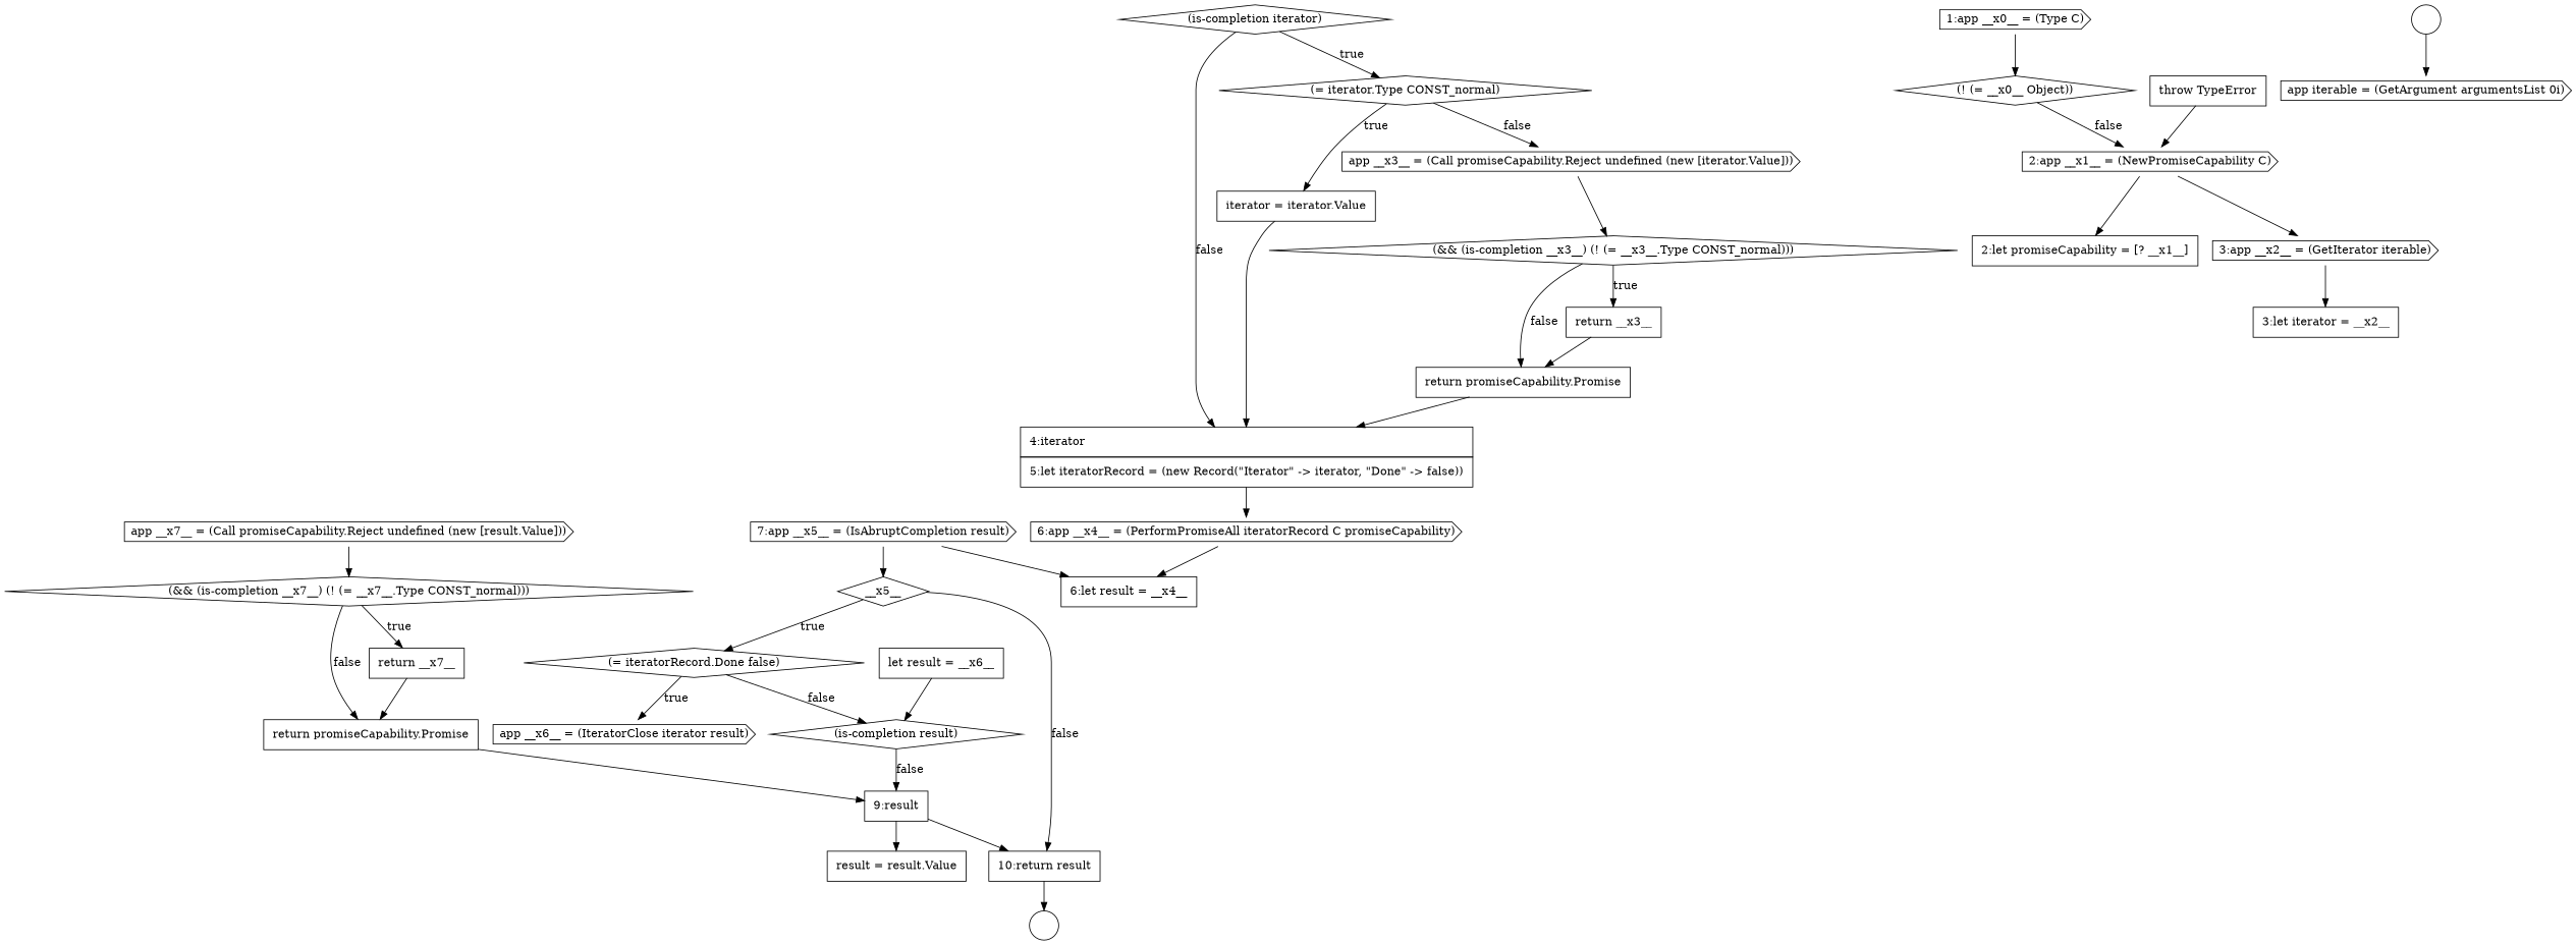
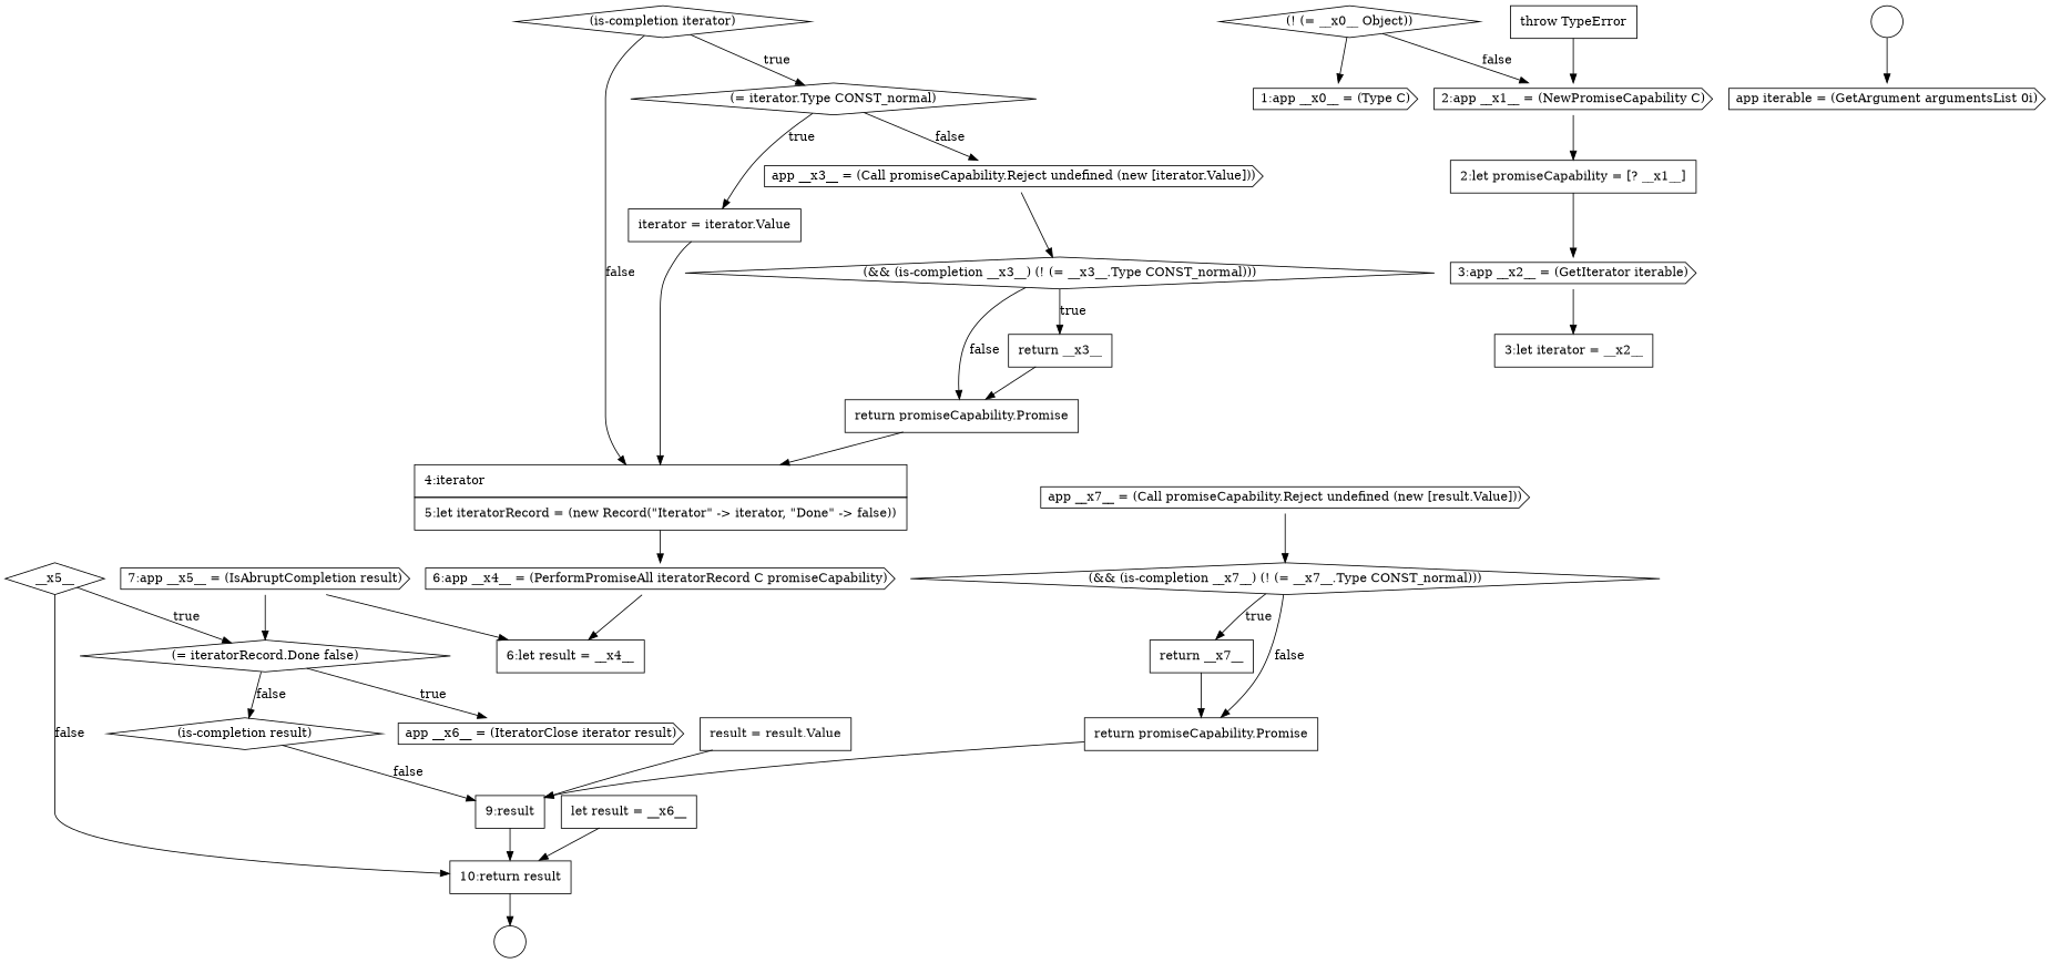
  digraph {
    node [color=black fillcolor=white shape=none style=filled]
    edge [color=black]
    n1 [label=<<font color="black">(&amp;&amp; (is-completion __x7__) (! (= __x7__.Type CONST_normal)))</font>> shape=diamond]
    n2 [label=<<font color="black">     <table border="0" cellborder="1" cellspacing="0" cellpadding="10">       <tr><td align="left">return __x7__</td></tr>     </table>   </font>> margin=0]
    n3 [label=<<font color="black">     <table border="0" cellborder="1" cellspacing="0" cellpadding="10">       <tr><td align="left">return promiseCapability.Promise</td></tr>     </table>   </font>> margin=0]
    n4 [label=<<font color="black">     <table border="0" cellborder="1" cellspacing="0" cellpadding="10">       <tr><td align="left">9:result</td></tr>     </table>   </font>> margin=0]
    n5 [label=<<font color="black">(is-completion iterator)</font>> shape=diamond]
    n6 [label=<<font color="black">     <table border="0" cellborder="1" cellspacing="0" cellpadding="10">       <tr><td align="left">4:iterator</td></tr>       <tr><td align="left">5:let iteratorRecord = (new Record(&quot;Iterator&quot; -&gt; iterator, &quot;Done&quot; -&gt; false))</td></tr>     </table>   </font>> margin=0]
    n7 [label=<<font color="black">(= iterator.Type CONST_normal)</font>> shape=diamond]
    n8 [label=<<font color="black">6:app __x4__ = (PerformPromiseAll iteratorRecord C promiseCapability)</font>> shape=cds]
    n9 [label=<<font color="black">     <table border="0" cellborder="1" cellspacing="0" cellpadding="10">       <tr><td align="left">iterator = iterator.Value</td></tr>     </table>   </font>> margin=0]
    n10 [label=<<font color="black">app __x3__ = (Call promiseCapability.Reject undefined (new [iterator.Value]))</font>> shape=cds]
    n11 [label=<<font color="black">__x5__</font>> shape=diamond]
    n12 [label=<<font color="black">     <table border="0" cellborder="1" cellspacing="0" cellpadding="10">       <tr><td align="left">10:return result</td></tr>     </table>   </font>> margin=0]
    n13 [label=<<font color="black">(= iteratorRecord.Done false)</font>> shape=diamond]
    n14 [label=" " shape=circle]
    n15 [label=<<font color="black">(is-completion result)</font>> shape=diamond]
    n16 [label=<<font color="black">app __x6__ = (IteratorClose iterator result)</font>> shape=cds]
    n17 [label=<<font color="black">2:app __x1__ = (NewPromiseCapability C)</font>> shape=cds]
    n18 [label=<<font color="black">     <table border="0" cellborder="1" cellspacing="0" cellpadding="10">       <tr><td align="left">2:let promiseCapability = [? __x1__]</td></tr>     </table>   </font>> margin=0]
    n19 [label=<<font color="black">3:app __x2__ = (GetIterator iterable)</font>> shape=cds]
    n20 [label=<<font color="black">     <table border="0" cellborder="1" cellspacing="0" cellpadding="10">       <tr><td align="left">3:let iterator = __x2__</td></tr>     </table>   </font>> margin=0]
    n21 [label=<<font color="black">     <table border="0" cellborder="1" cellspacing="0" cellpadding="10">       <tr><td align="left">result = result.Value</td></tr>     </table>   </font>> margin=0]
    n22 [label=" " shape=circle]
    n23 [label=<<font color="black">app iterable = (GetArgument argumentsList 0i)</font>> shape=cds]
    n24 [label=<<font color="black">     <table border="0" cellborder="1" cellspacing="0" cellpadding="10">       <tr><td align="left">6:let result = __x4__</td></tr>     </table>   </font>> margin=0]
    n25 [label=<<font color="black">1:app __x0__ = (Type C)</font>> shape=cds]
    n26 [label=<<font color="black">(! (= __x0__ Object))</font>> shape=diamond]
    n27 [label=<<font color="black">     <table border="0" cellborder="1" cellspacing="0" cellpadding="10">       <tr><td align="left">return promiseCapability.Promise</td></tr>     </table>   </font>> margin=0]
    n28 [label=<<font color="black">     <table border="0" cellborder="1" cellspacing="0" cellpadding="10">       <tr><td align="left">let result = __x6__</td></tr>     </table>   </font>> margin=0]
    n29 [label=<<font color="black">     <table border="0" cellborder="1" cellspacing="0" cellpadding="10">       <tr><td align="left">throw TypeError</td></tr>     </table>   </font>> margin=0]
    n30 [label=<<font color="black">app __x7__ = (Call promiseCapability.Reject undefined (new [result.Value]))</font>> shape=cds]
    n31 [label=<<font color="black">     <table border="0" cellborder="1" cellspacing="0" cellpadding="10">       <tr><td align="left">return __x3__</td></tr>     </table>   </font>> margin=0]
    n32 [label=<<font color="black">(&amp;&amp; (is-completion __x3__) (! (= __x3__.Type CONST_normal)))</font>> shape=diamond]
    n33 [label=<<font color="black">7:app __x5__ = (IsAbruptCompletion result)</font>> shape=cds]
    n1 -> n2 [label=<<font color="black">true</font>>]
    n1 -> n3 [label=<<font color="black">false</font>>]
    n2 -> n3
    n3 -> n4
    n4 -> n12
    n5 -> n6 [label=<<font color="black">false</font>>]
    n5 -> n7 [label=<<font color="black">true</font>>]
    n6 -> n8
    n7 -> n9 [label=<<font color="black">true</font>>]
    n7 -> n10 [label=<<font color="black">false</font>>]
    n8 -> n24
    n9 -> n6
    n10 -> n32
    n11 -> n12 [label=<<font color="black">false</font>>]
    n11 -> n13 [label=<<font color="black">true</font>>]
    n12 -> n14
    n13 -> n15 [label=<<font color="black">false</font>>]
    n13 -> n16 [label=<<font color="black">true</font>>]
    n15 -> n4 [label=<<font color="black">false</font>>]
    n17 -> n18
-   n17 -> n19
+   n18 -> n19
    n19 -> n20
-   n4 -> n21
+   n21 -> n4
    n22 -> n23
-   n25 -> n26
+   n26 -> n25
    n26 -> n17 [label=<<font color="black">false</font>>]
    n27 -> n6
-   n28 -> n15
+   n28 -> n12
    n29 -> n17
    n30 -> n1
    n31 -> n27
    n32 -> n27 [label=<<font color="black">false</font>>]
    n32 -> n31 [label=<<font color="black">true</font>>]
-   n33 -> n11
+   n33 -> n13
    n33 -> n24
  }
